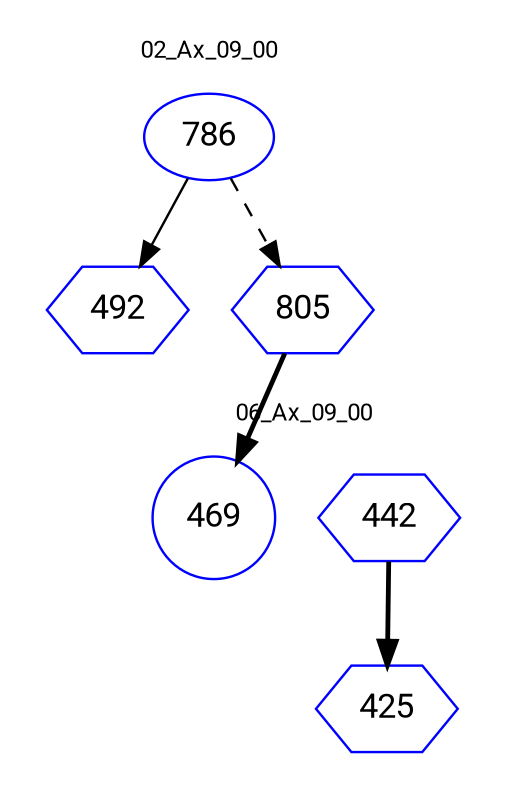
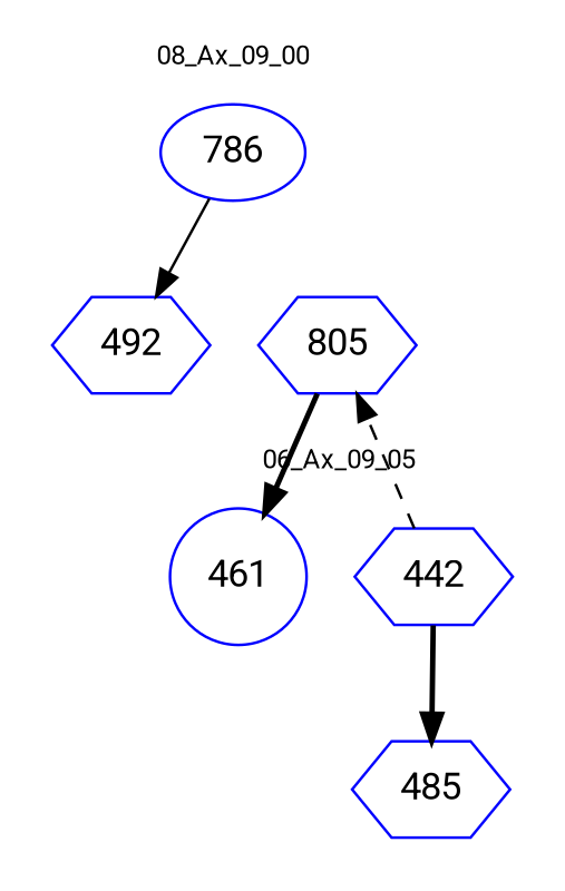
  digraph {
    fontname=Roboto
    node [color=blue fontname=Roboto shape=hexagon]
    edge [color=black fontname=Roboto style=bold]
    n1 [label=786 shape=ellipse]
    n2 [label=492]
    n3 [label=805]
    n4 [label=442]
-   n5 [label=425]
-   n6 [label=469 shape=circle]
+   n5 [label=485]
+   n6 [label=461 shape=circle]
    subgraph cluster_1 {
      color=white
      fontsize=10
-     label="02_Ax_09_00"
+     label="08_Ax_09_00"
      n1
      n2
      n3
    }
    subgraph cluster_2 {
      color=white
      fontsize=10
-     label="06_Ax_09_00"
+     label="06_Ax_09_05"
      n4
      n5
      n6
    }
    n1 -> n2 [style=solid]
-   n1 -> n3 [style=dashed]
+   n4 -> n3 [style=dashed]
    n3 -> n6
    n4 -> n5
  }
